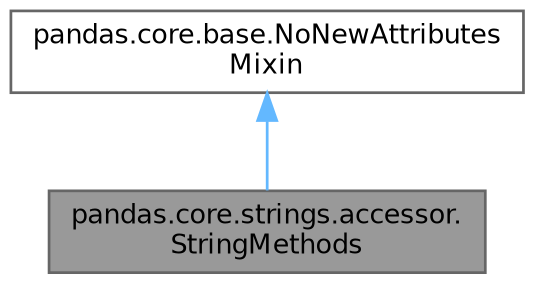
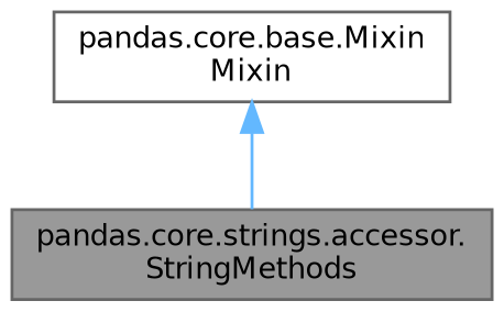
  digraph {
    node [color=gray40 fontname=Helvetica fontsize=10 shape=box style=filled]
    n1 [fillcolor=grey60 fontcolor=black height=0.2 label="pandas.core.strings.accessor.\lStringMethods" width=0.4]
-   n2 [fillcolor=white height=0.2 label="pandas.core.base.NoNewAttributes\lMixin" width=0.4]
+   n2 [fillcolor=white height=0.2 label="pandas.core.base.Mixin\lMixin" width=0.4]
    n2 -> n1 [color=steelblue1 dir=back fontname=Helvetica fontsize=10 labelfontname=Helvetica labelfontsize=10 style=solid]
  }
